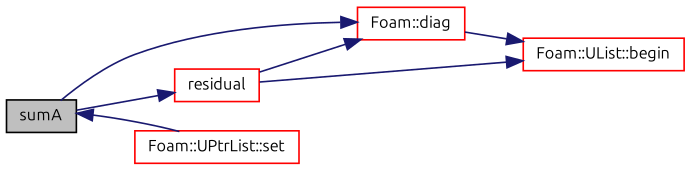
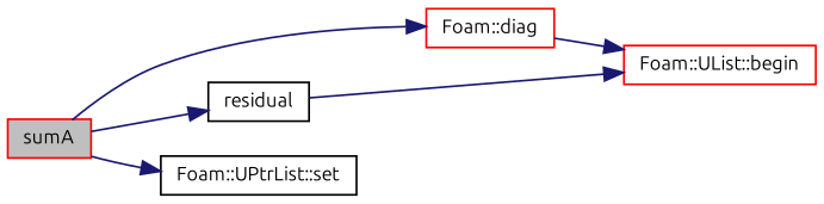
  digraph {
    fontname=Ubuntu
    rankdir=LR
    node [color=red fontname=Ubuntu fontsize=10 shape=record]
    edge [color=midnightblue fontname=Ubuntu fontsize=10 labelfontname=Helvetica labelfontsize=10 style=solid]
-   n1 [color=black fillcolor=grey75 fontcolor=black height=0.2 label=sumA style=filled width=0.4]
+   n1 [fillcolor=grey75 fontcolor=black height=0.2 label=sumA style=filled width=0.4]
    n2 [height=0.2 label="Foam::diag" width=0.4]
-   n3 [height=0.2 label=residual width=0.4]
-   n4 [height=0.2 label="Foam::UPtrList::set" width=0.4]
+   n3 [color=black height=0.2 label=residual width=0.4]
+   n4 [color=black height=0.2 label="Foam::UPtrList::set" width=0.4]
    n5 [height=0.2 label="Foam::UList::begin" width=0.4]
    n1 -> n2
    n1 -> n3
-   n4 -> n1
+   n1 -> n4
    n2 -> n5
-   n3 -> n2
    n3 -> n5
  }
